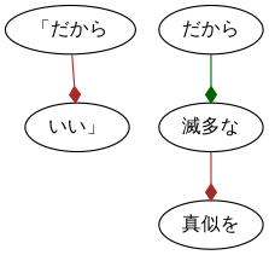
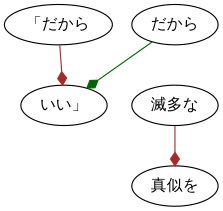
  digraph {
    fontname="Liberation Sans"
    node [fontname="Liberation Sans"]
    edge [arrowhead=diamond color=brown fontname="Liberation Sans"]
    n1 [label="「だから"]
    n2 [label="いい」"]
    n3 [label="滅多な"]
    n4 [label="真似を"]
    n5 [label="だから"]
    n1 -> n2
    n3 -> n4
-   n5 -> n3 [color=darkgreen]
+   n5 -> n2 [color=darkgreen]
  }
